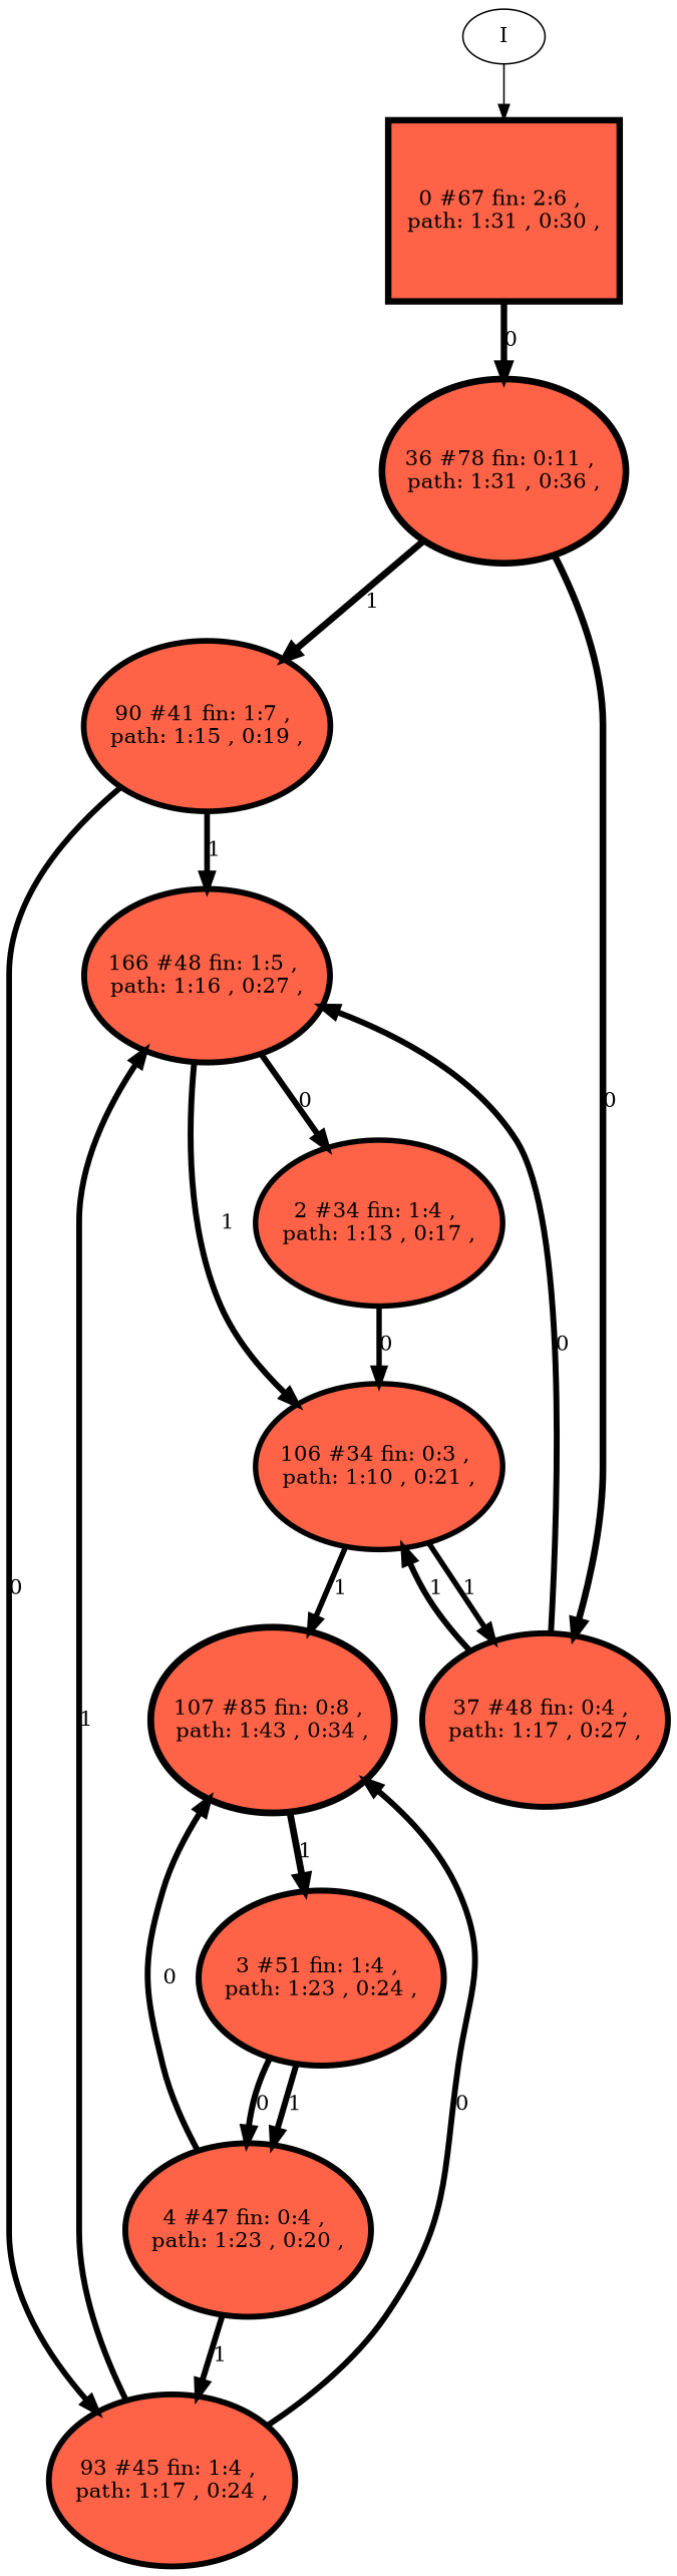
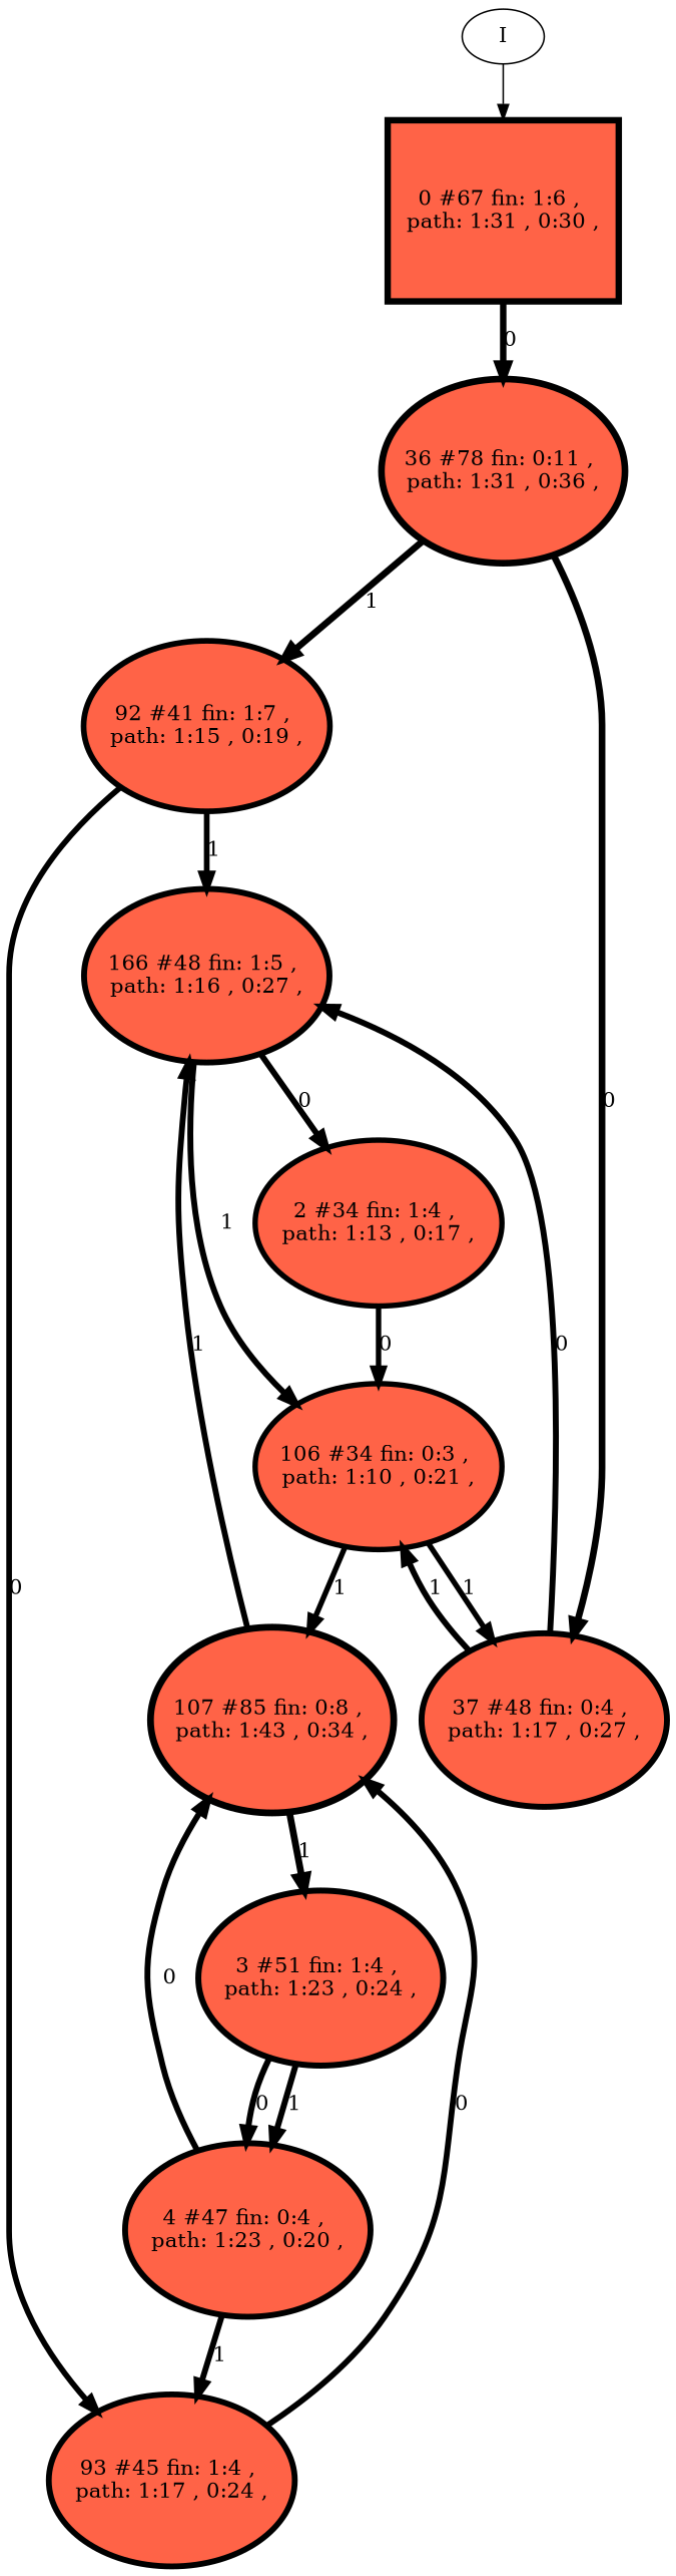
  digraph {
    node [fillcolor=tomato penwidth=3.89182 style=filled]
    edge [penwidth=3.89182]
-   n1 [height=1.6524 label="0 #67 fin: 2:6 , \n path: 1:31 , 0:30 , " penwidth=4.21951 shape=box width=1.6524]
+   n1 [height=1.6524 label="0 #67 fin: 1:6 , \n path: 1:31 , 0:30 , " penwidth=4.21951 shape=box width=1.6524]
    n2 [height=1.68073 label="36 #78 fin: 0:11 , \n path: 1:31 , 0:36 , " penwidth=4.36945 width=1.68073]
-   n3 [height=1.55555 label="90 #41 fin: 1:7 , \n path: 1:15 , 0:19 , " penwidth=3.73767 width=1.55555]
+   n3 [height=1.55555 label="92 #41 fin: 1:7 , \n path: 1:15 , 0:19 , " penwidth=3.73767 width=1.55555]
    n4 [height=1.58756 label="37 #48 fin: 0:4 , \n path: 1:17 , 0:27 , " width=1.58756]
    I [fillcolor="" penwidth="" style=""]
    n6 [height=1.5163 label="2 #34 fin: 1:4 , \n path: 1:13 , 0:17 , " penwidth=3.55535 width=1.5163]
    n7 [height=1.5163 label="106 #34 fin: 0:3 , \n path: 1:10 , 0:21 , " penwidth=3.55535 width=1.5163]
    n8 [height=1.58756 label="166 #48 fin: 1:5 , \n path: 1:16 , 0:27 , " width=1.58756]
    n9 [height=1.57457 label="93 #45 fin: 1:4 , \n path: 1:17 , 0:24 , " penwidth=3.82864 width=1.57457]
    n10 [height=1.59964 label="3 #51 fin: 1:4 , \n path: 1:23 , 0:24 , " penwidth=3.95124 width=1.59964]
    n11 [height=1.58334 label="4 #47 fin: 0:4 , \n path: 1:23 , 0:20 , " penwidth=3.8712 width=1.58334]
    n12 [height=1.69641 label="107 #85 fin: 0:8 , \n path: 1:43 , 0:34 , " penwidth=4.45435 width=1.69641]
    n1 -> n2 [label="0 " penwidth=4.21951]
    n2 -> n3 [label="1 " penwidth=4.36945]
    n2 -> n4 [label="0 " penwidth=4.36945]
    n3 -> n8 [label="1 " penwidth=3.73767]
    n3 -> n9 [label="0 " penwidth=3.73767]
    n4 -> n7 [label="1 "]
    n4 -> n8 [label="0 "]
    I -> n1 [penwidth=""]
    n6 -> n7 [label="0 " penwidth=3.55535]
    n7 -> n4 [label="1 " penwidth=3.55535]
    n7 -> n12 [label="1 " penwidth=3.55535]
    n8 -> n6 [label="0 "]
    n8 -> n7 [label="1 "]
-   n9 -> n8 [label="1 " penwidth=3.82864]
+   n12 -> n8 [label="1 " penwidth=3.82864]
    n9 -> n12 [label="0 " penwidth=3.82864]
    n10 -> n11 [label="1 " penwidth=3.95124]
    n10 -> n11 [label="0 " penwidth=3.95124]
    n11 -> n9 [label="1 " penwidth=3.8712]
    n11 -> n12 [label="0 " penwidth=3.8712]
    n12 -> n10 [label="1 " penwidth=4.45435]
  }
